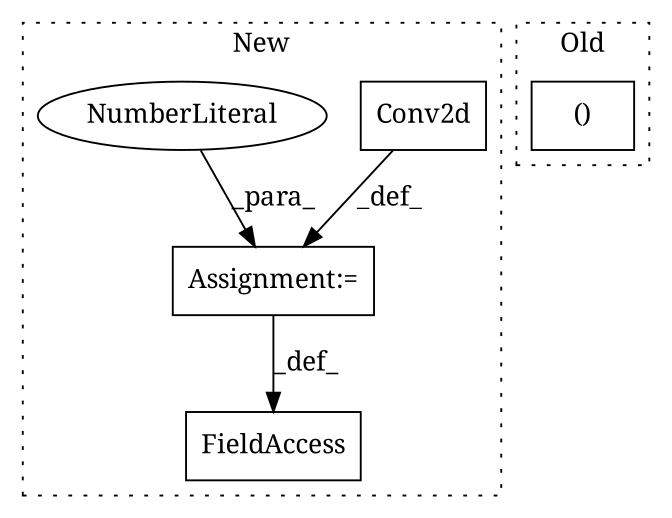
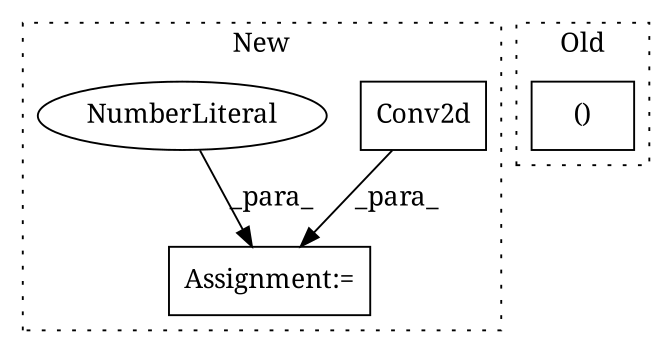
  digraph {
    fontname="Noto Serif"
    node [fontname="Noto Serif" l=1 shape=box]
    edge [fontname="Noto Serif"]
    n1 [a=32 l="7,1" label=Conv2d s="524,547"]
    n2 [a=34 label=NumberLiteral s=544 shape=ellipse]
-   n3 [a=22 l=9 label=FieldAccess s=505]
    n4 [a=7 label="Assignment:=" s=514]
    n5 [a=106 l=15 label="()" s=479]
    subgraph cluster_1 {
      label=New
      style=dotted
      n1
      n2
-     n3
      n4
    }
    subgraph cluster_2 {
      label=Old
      style=dotted
      n5
    }
-   n1 -> n4 [label=_def_]
+   n1 -> n4 [label=_para_]
    n2 -> n4 [label=_para_]
-   n4 -> n3 [label=_def_]
  }
